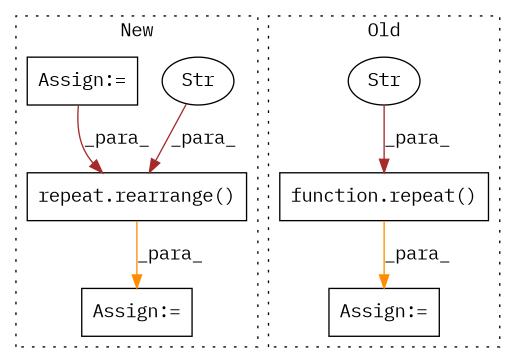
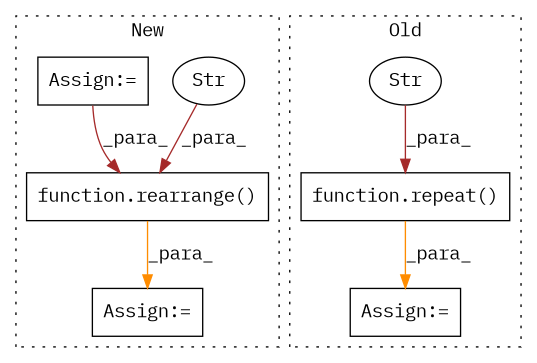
  digraph {
    fontname="IBM Plex Mono"
    node [a=68 l=3 shape=box fontname="IBM Plex Mono"]
    edge [color=brown fontname="IBM Plex Mono"]
-   n1 [a=75 l="10,8" label="repeat.rearrange()" s="7012,7046"]
+   n1 [a=75 l="10,8" label="function.rearrange()" s="7012,7046"]
    n2 [label="Assign:=" s=7646]
    n3 [a=66 l=21 label=Str s=7025 shape=ellipse]
    n4 [label="Assign:=" s=6346]
    n5 [a=75 l="7,21" label="function.repeat()" s="5867,5897"]
    n6 [a=66 l=20 label=Str s=5877 shape=ellipse]
    n7 [label="Assign:=" s=5864]
    subgraph cluster_1 {
      label=New
      style=dotted
      n1
      n2
      n3
      n4
    }
    subgraph cluster_2 {
      label=Old
      style=dotted
      n5
      n6
      n7
    }
    n1 -> n2 [label=_para_ color=darkorange]
    n3 -> n1 [label=_para_]
    n4 -> n1 [label=_para_]
    n5 -> n7 [label=_para_ color=darkorange]
    n6 -> n5 [label=_para_]
  }
